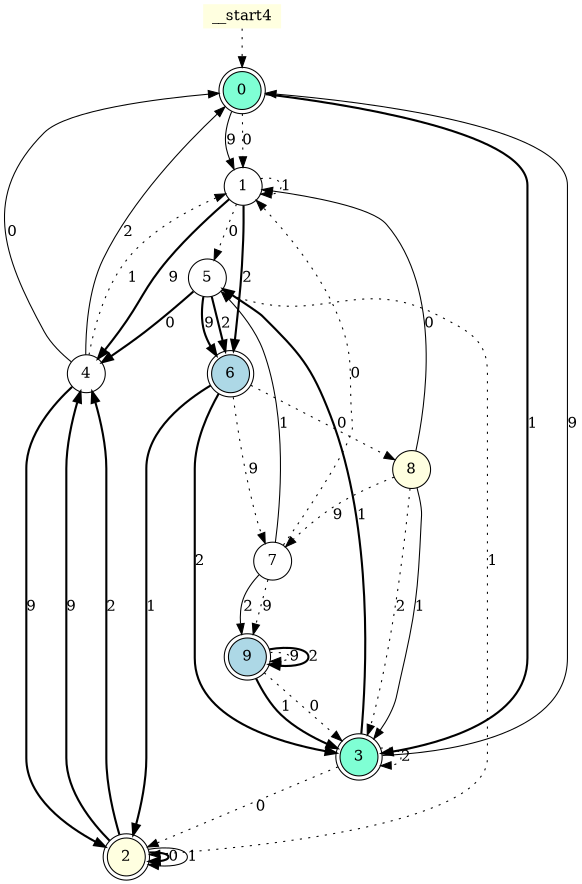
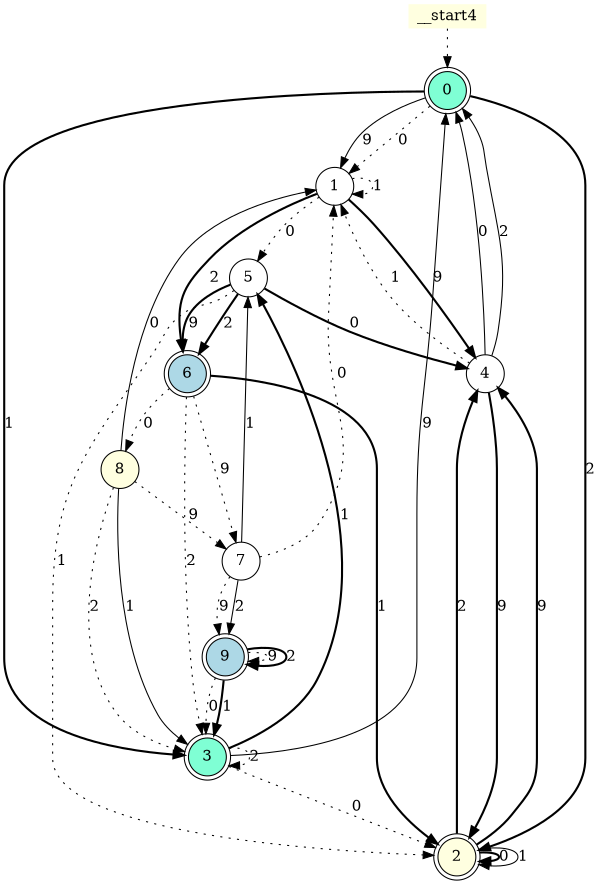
  digraph {
    node [fillcolor=white shape=doublecircle style=filled]
    edge [style=dotted]
    n1 [fillcolor=aquamarine label=0]
    n2 [label=1 shape=circle]
    n3 [fillcolor=lightyellow label=2]
    n4 [fillcolor=aquamarine label=3]
    n5 [label=4 shape=circle]
    n6 [label=5 shape=circle]
    n7 [fillcolor=lightblue label=6]
    n8 [label=7 shape=circle]
    n9 [fillcolor=lightyellow label=8 shape=circle]
    n10 [fillcolor=lightblue label=9]
    n11 [fillcolor=lightyellow height=0 label=__start4 shape=none width=0]
    n1 -> n2 [label=9 style=solid]
    n1 -> n2 [label=0]
+   n1 -> n3 [label=2 style=bold]
    n1 -> n4 [label=1 style=bold]
    n2 -> n2 [label=1]
    n2 -> n5 [label=9 style=bold]
    n2 -> n6 [label=0]
    n2 -> n7 [label=2 style=bold]
    n3 -> n3 [label=0 style=bold]
    n3 -> n3 [label=1 style=solid]
    n3 -> n5 [label=9 style=bold]
    n3 -> n5 [label=2 style=bold]
    n4 -> n1 [label=9 style=solid]
    n4 -> n3 [label=0]
    n4 -> n4 [label=2]
    n4 -> n6 [label=1 style=bold]
    n5 -> n1 [label=0 style=solid]
    n5 -> n1 [label=2 style=solid]
    n5 -> n2 [label=1]
    n5 -> n3 [label=9 style=bold]
    n6 -> n3 [label=1]
    n6 -> n5 [label=0 style=bold]
    n6 -> n7 [label=9 style=bold]
    n6 -> n7 [label=2 style=bold]
    n7 -> n3 [label=1 style=bold]
-   n7 -> n4 [label=2 style=bold]
+   n7 -> n4 [label=2]
    n7 -> n8 [label=9]
    n7 -> n9 [label=0]
    n8 -> n2 [label=0]
    n8 -> n6 [label=1 style=solid]
    n8 -> n10 [label=9]
    n8 -> n10 [label=2 style=solid]
    n9 -> n2 [label=0 style=solid]
    n9 -> n4 [label=2]
    n9 -> n4 [label=1 style=solid]
    n9 -> n8 [label=9]
    n10 -> n4 [label=0]
    n10 -> n4 [label=1 style=bold]
    n10 -> n10 [label=9]
    n10 -> n10 [label=2 style=bold]
    n11 -> n1
  }
